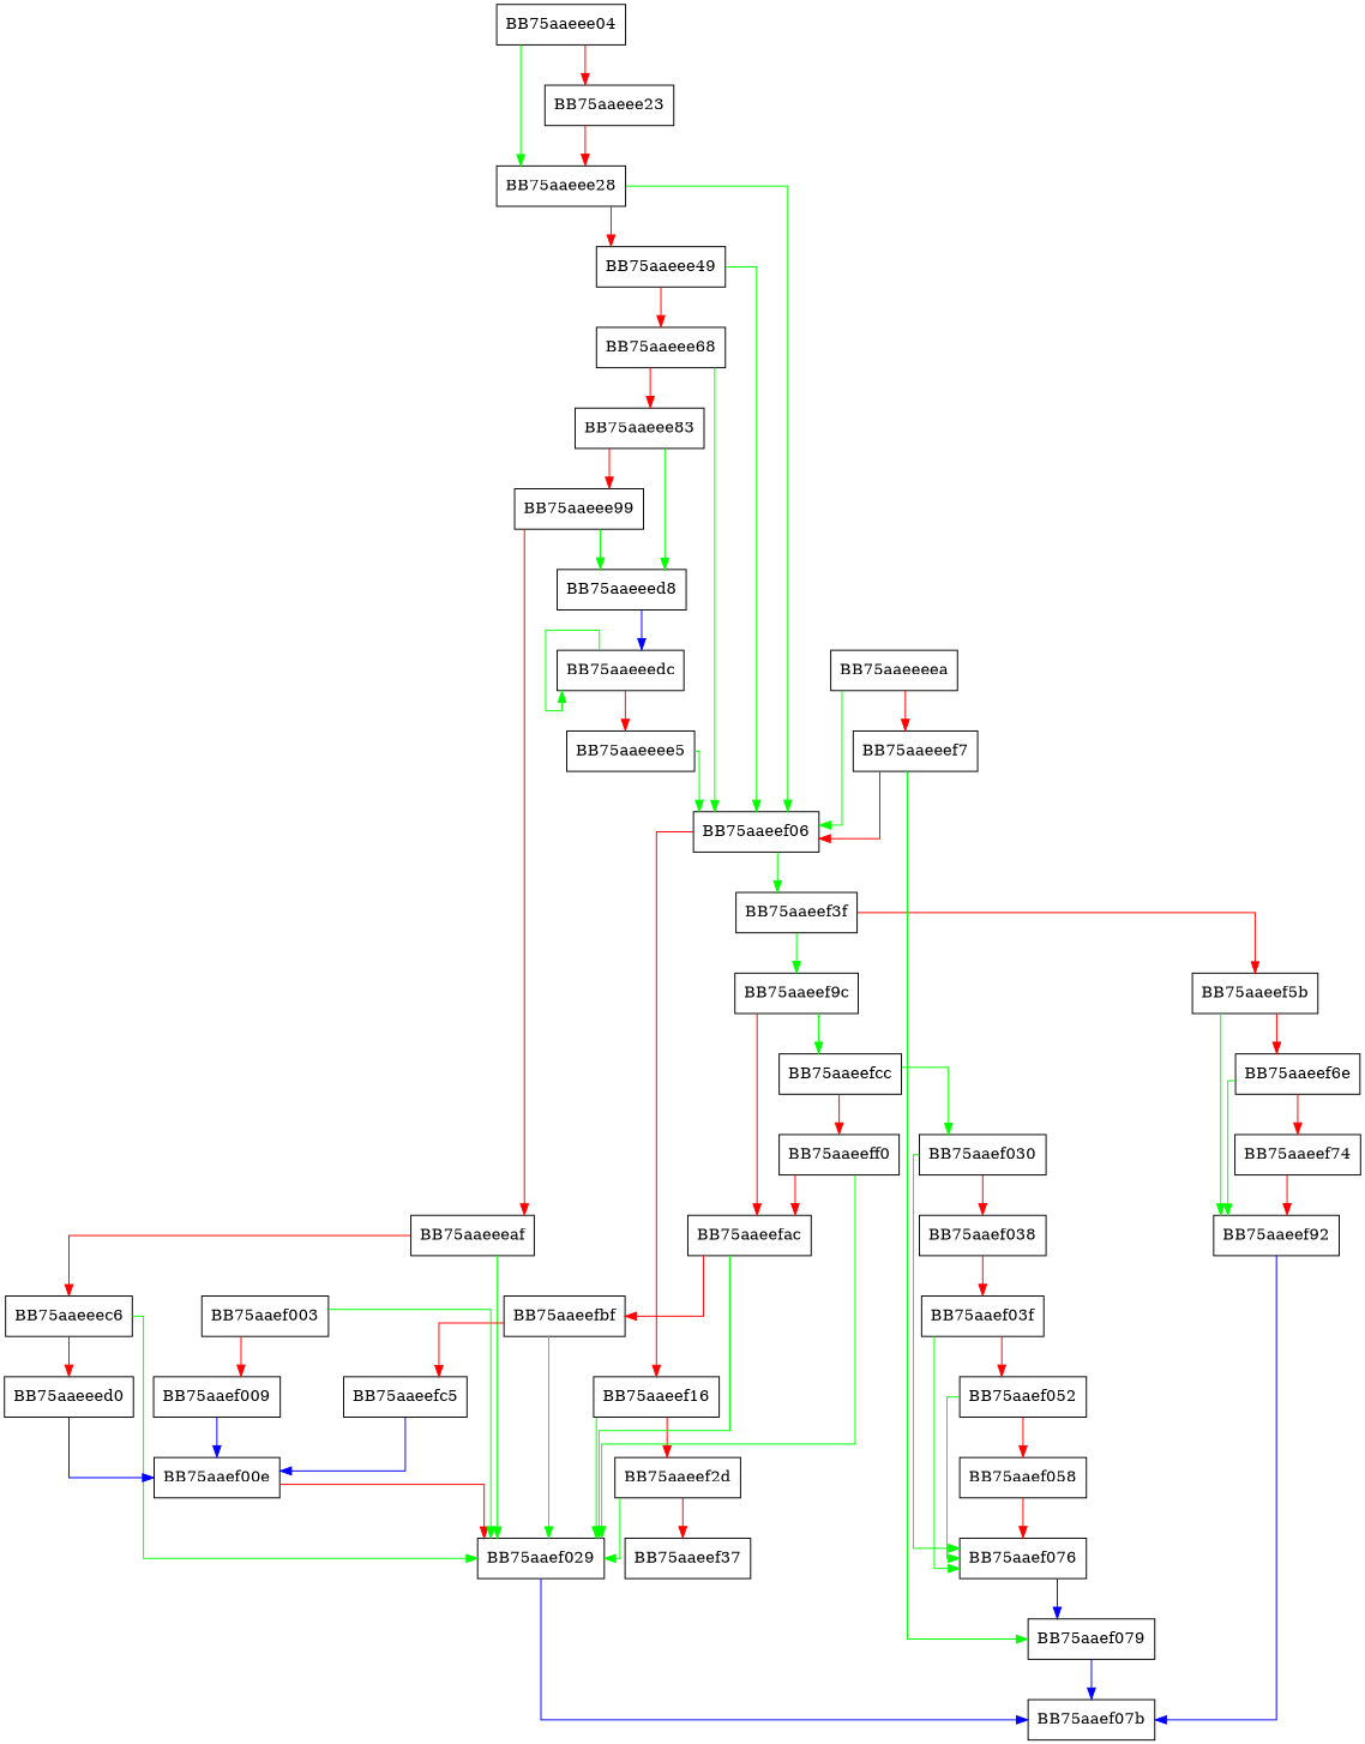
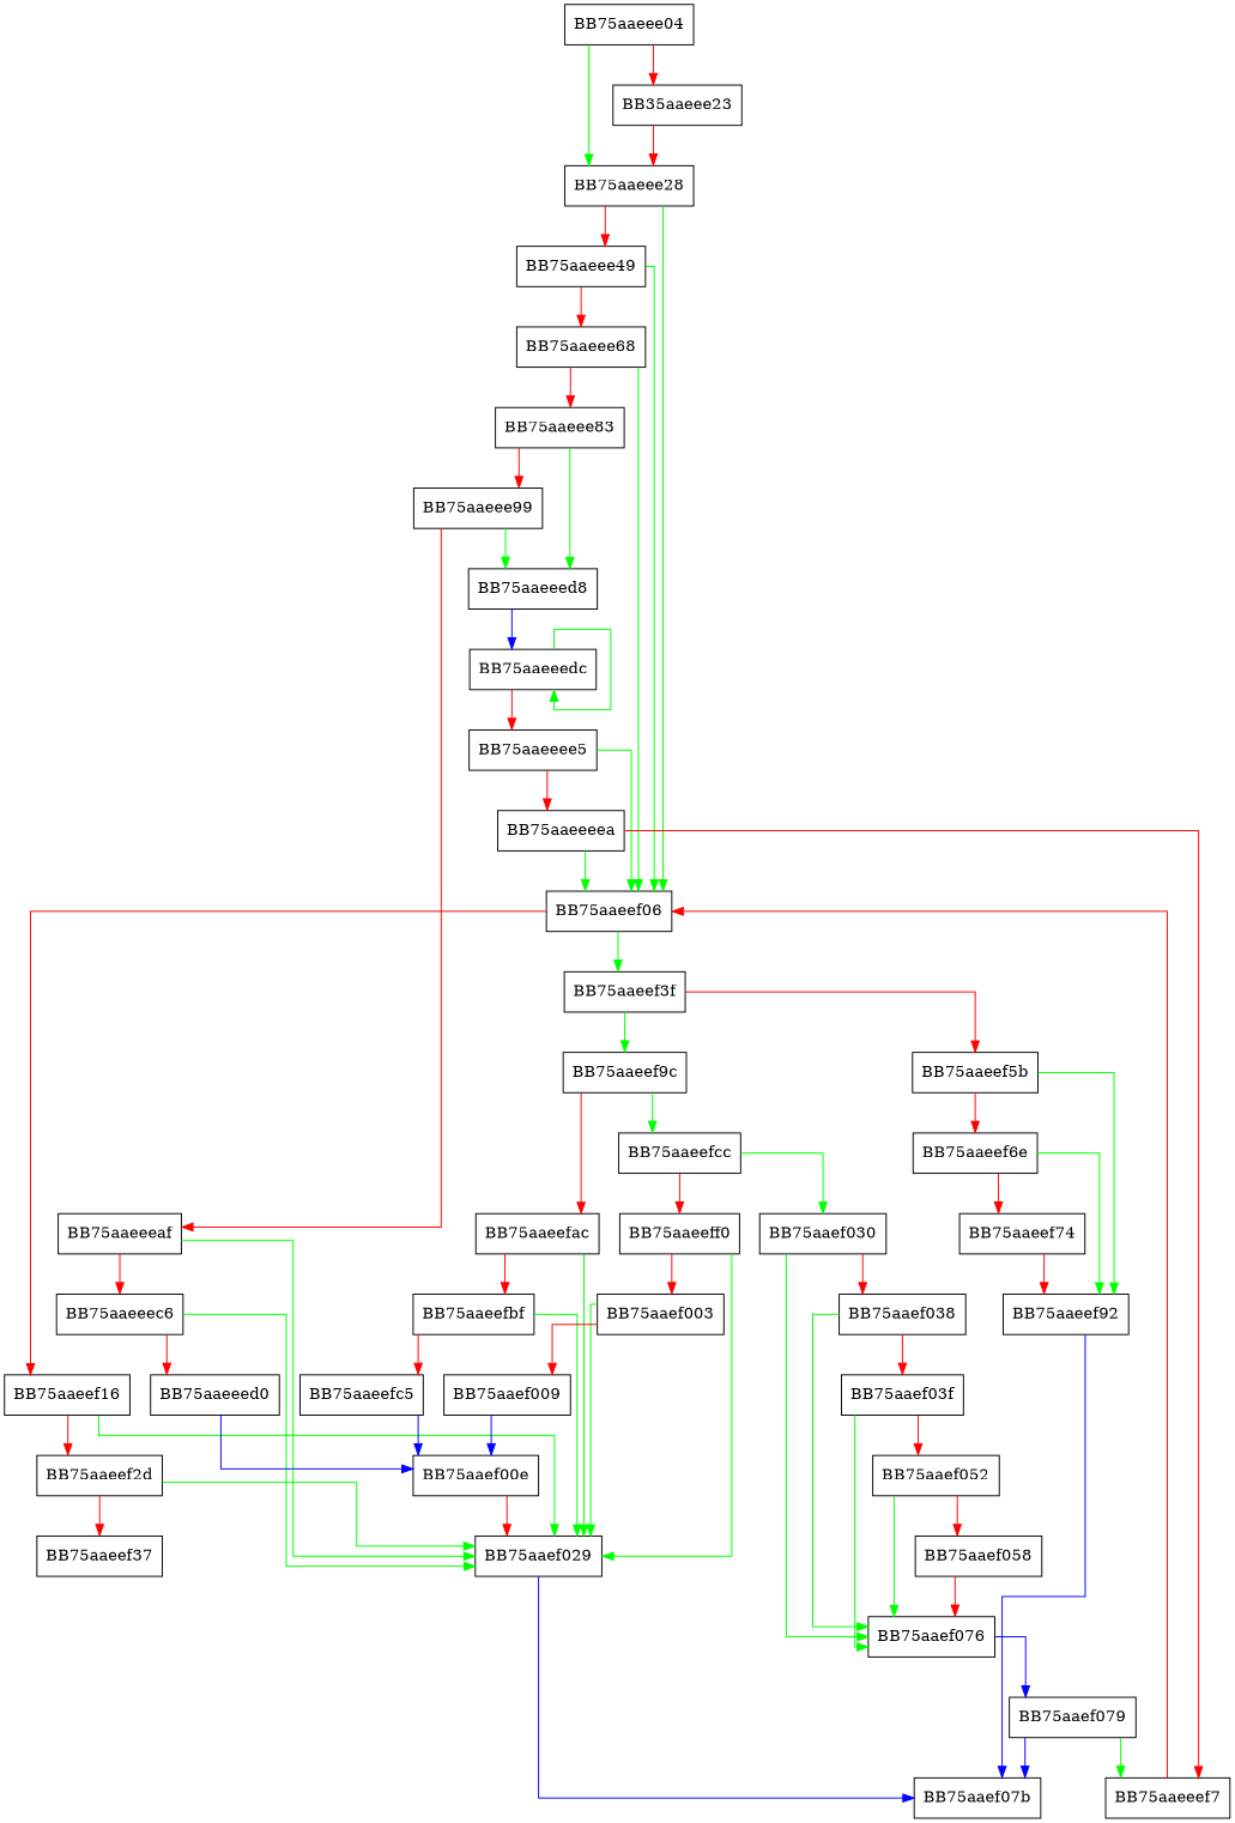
  digraph {
    splines=ortho
    node [shape=box]
    edge [color=red]
    BB75aaeee04
    BB75aaeee28
-   BB75aaeee23
+   BB75aaeee23 [label=BB35aaeee23]
    BB75aaeef06
    BB75aaeee49
    BB75aaeef3f
    BB75aaeef16
    BB75aaeee68
    BB75aaeef9c
    BB75aaeef5b
    BB75aaef029
    BB75aaeef2d
    BB75aaeee83
    BB75aaeeed8
    BB75aaeee99
    BB75aaeeedc
    BB75aaeeeaf
    BB75aaeeee5
    BB75aaeeec6
    BB75aaef07b
    BB75aaeeed0
    BB75aaef00e
    BB75aaeeeea
    BB75aaeeef7
    BB75aaef079
    BB75aaeefcc
    BB75aaeefac
    BB75aaeef92
    BB75aaeef6e
    BB75aaeef37
    BB75aaef030
    BB75aaeeff0
    BB75aaeefbf
    BB75aaeef74
    BB75aaef076
    BB75aaef038
    BB75aaef003
    BB75aaeefc5
    BB75aaef03f
    BB75aaef009
    BB75aaef052
    BB75aaef058
    BB75aaeee04 -> BB75aaeee28 [color=green]
    BB75aaeee04 -> BB75aaeee23
    BB75aaeee28 -> BB75aaeef06 [color=green]
    BB75aaeee28 -> BB75aaeee49
    BB75aaeee23 -> BB75aaeee28
    BB75aaeef06 -> BB75aaeef3f [color=green]
    BB75aaeef06 -> BB75aaeef16
    BB75aaeee49 -> BB75aaeef06 [color=green]
    BB75aaeee49 -> BB75aaeee68
    BB75aaeef3f -> BB75aaeef9c [color=green]
    BB75aaeef3f -> BB75aaeef5b
    BB75aaeef16 -> BB75aaef029 [color=green]
    BB75aaeef16 -> BB75aaeef2d
    BB75aaeee68 -> BB75aaeef06 [color=green]
    BB75aaeee68 -> BB75aaeee83
    BB75aaeef9c -> BB75aaeefcc [color=green]
    BB75aaeef9c -> BB75aaeefac
    BB75aaeef5b -> BB75aaeef92 [color=green]
    BB75aaeef5b -> BB75aaeef6e
    BB75aaef029 -> BB75aaef07b [color=blue]
    BB75aaeef2d -> BB75aaef029 [color=green]
    BB75aaeef2d -> BB75aaeef37
    BB75aaeee83 -> BB75aaeeed8 [color=green]
    BB75aaeee83 -> BB75aaeee99
    BB75aaeeed8 -> BB75aaeeedc [color=blue]
    BB75aaeee99 -> BB75aaeeed8 [color=green]
    BB75aaeee99 -> BB75aaeeeaf
    BB75aaeeedc -> BB75aaeeedc [color=green]
    BB75aaeeedc -> BB75aaeeee5
    BB75aaeeeaf -> BB75aaef029 [color=green]
    BB75aaeeeaf -> BB75aaeeec6
    BB75aaeeee5 -> BB75aaeef06 [color=green]
+   BB75aaeeee5 -> BB75aaeeeea
    BB75aaeeec6 -> BB75aaef029 [color=green]
    BB75aaeeec6 -> BB75aaeeed0
    BB75aaeeed0 -> BB75aaef00e [color=blue]
    BB75aaef00e -> BB75aaef029
    BB75aaeeeea -> BB75aaeef06 [color=green]
    BB75aaeeeea -> BB75aaeeef7
    BB75aaeeef7 -> BB75aaeef06
-   BB75aaeeef7 -> BB75aaef079 [color=green]
+   BB75aaef079 -> BB75aaeeef7 [color=green]
    BB75aaef079 -> BB75aaef07b [color=blue]
    BB75aaeefcc -> BB75aaef030 [color=green]
    BB75aaeefcc -> BB75aaeeff0
    BB75aaeefac -> BB75aaef029 [color=green]
    BB75aaeefac -> BB75aaeefbf
    BB75aaeef92 -> BB75aaef07b [color=blue]
    BB75aaeef6e -> BB75aaeef92 [color=green]
    BB75aaeef6e -> BB75aaeef74
    BB75aaef030 -> BB75aaef076 [color=green]
    BB75aaef030 -> BB75aaef038
    BB75aaeeff0 -> BB75aaef029 [color=green]
-   BB75aaeeff0 -> BB75aaeefac
+   BB75aaeeff0 -> BB75aaef003
    BB75aaeefbf -> BB75aaef029 [color=green]
    BB75aaeefbf -> BB75aaeefc5
    BB75aaeef74 -> BB75aaeef92
    BB75aaef076 -> BB75aaef079 [color=blue]
+   BB75aaef038 -> BB75aaef076 [color=green]
    BB75aaef038 -> BB75aaef03f
    BB75aaef003 -> BB75aaef029 [color=green]
    BB75aaef003 -> BB75aaef009
    BB75aaeefc5 -> BB75aaef00e [color=blue]
    BB75aaef03f -> BB75aaef076 [color=green]
    BB75aaef03f -> BB75aaef052
    BB75aaef009 -> BB75aaef00e [color=blue]
    BB75aaef052 -> BB75aaef076 [color=green]
    BB75aaef052 -> BB75aaef058
    BB75aaef058 -> BB75aaef076
  }
